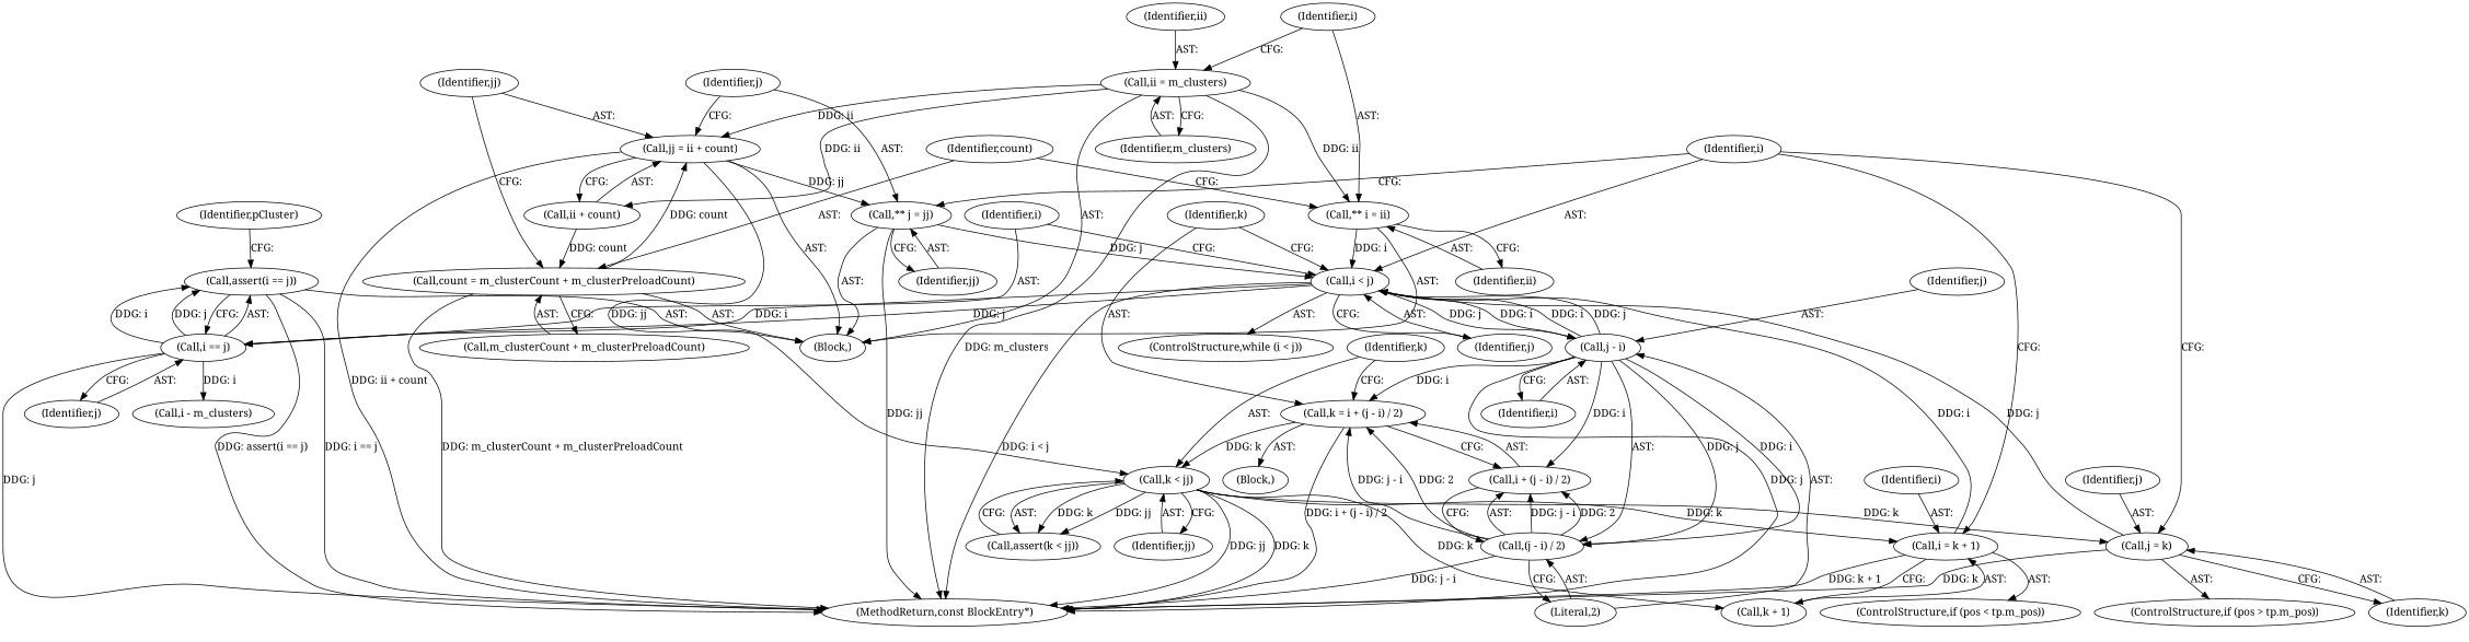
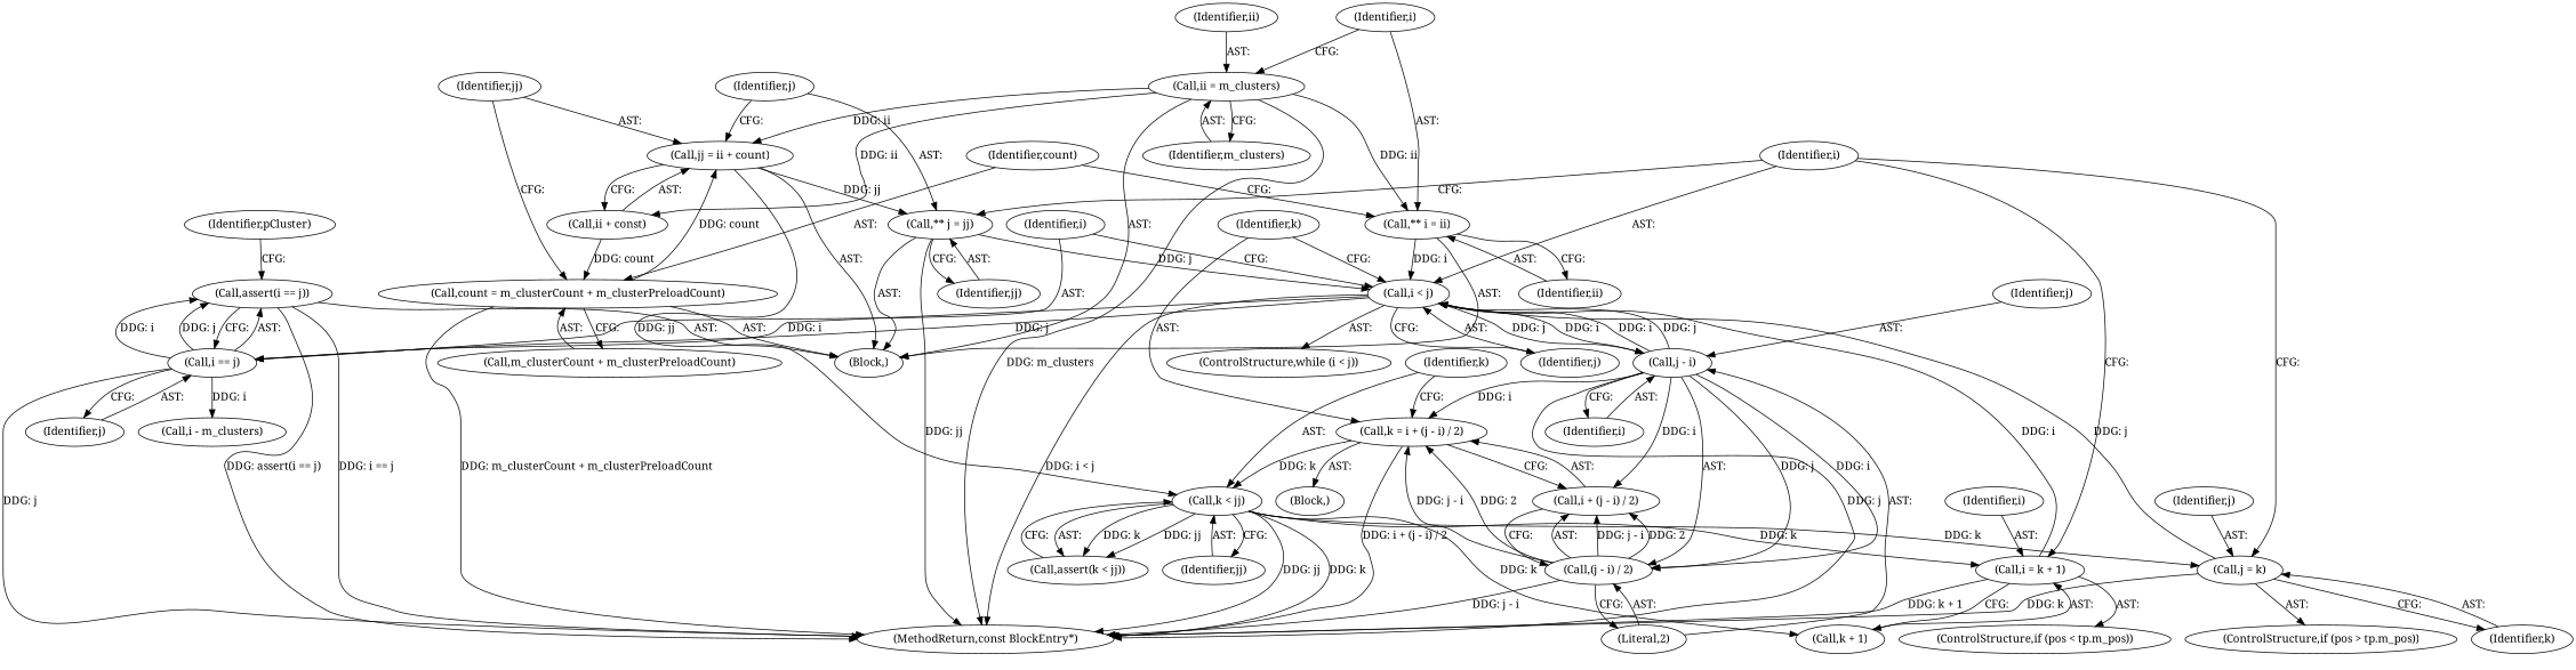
  digraph {
    fontname="Noto Serif"
    node [fontname="Noto Serif"]
    edge [fontname="Noto Serif"]
    n1 [label="(Call,assert(i == j))"]
    n2 [label="(Call,i == j)"]
    n3 [label="(Block,)"]
    n4 [label="(MethodReturn,const BlockEntry*)"]
    n5 [label="(Call,i - m_clusters)"]
    n6 [label="(Identifier,j)"]
    n7 [label="(Call,i < j)"]
    n8 [label="(Call,j - i)"]
    n9 [label="(ControlStructure,while (i < j))"]
    n10 [label="(Identifier,j)"]
    n11 [label="(Call,k = i + (j - i) / 2)"]
    n12 [label="(Call,i + (j - i) / 2)"]
    n13 [label="(Call,(j - i) / 2)"]
    n14 [label="(Identifier,i)"]
    n15 [label="(Call,i = k + 1)"]
    n16 [label="(Call,k + 1)"]
    n17 [label="(ControlStructure,if (pos < tp.m_pos))"]
    n18 [label="(Call,k < jj)"]
    n19 [label="(Call,j = k)"]
    n20 [label="(Call,assert(k < jj))"]
    n21 [label="(Identifier,jj)"]
    n22 [label="(Identifier,k)"]
    n23 [label="(ControlStructure,if (pos > tp.m_pos))"]
    n24 [label="(Block,)"]
    n25 [label="(Literal,2)"]
    n26 [label="(Call,jj = ii + count)"]
    n27 [label="(Call,** j = jj)"]
-   n28 [label="(Call,ii + count)"]
+   n28 [label="(Call,ii + const)"]
    n29 [label="(Identifier,jj)"]
    n30 [label="(Call,count = m_clusterCount + m_clusterPreloadCount)"]
    n31 [label="(Call,ii = m_clusters)"]
    n32 [label="(Call,** i = ii)"]
    n33 [label="(Identifier,m_clusters)"]
    n34 [label="(Identifier,ii)"]
    n35 [label="(Call,m_clusterCount + m_clusterPreloadCount)"]
    n36 [label="(Identifier,j)"]
    n37 [label="(Identifier,jj)"]
    n38 [label="(Identifier,i)"]
    n39 [label="(Identifier,i)"]
    n40 [label="(Identifier,ii)"]
    n41 [label="(Identifier,k)"]
    n42 [label="(Identifier,i)"]
    n43 [label="(Identifier,j)"]
    n44 [label="(Identifier,j)"]
    n45 [label="(Identifier,count)"]
    n46 [label="(Identifier,i)"]
    n47 [label="(Identifier,k)"]
    n48 [label="(Identifier,pCluster)"]
    n1 -> n2 [label="CFG: "]
    n1 -> n3 [label="AST: "]
    n1 -> n4 [label="DDG: assert(i == j)"]
    n1 -> n4 [label="DDG: i == j"]
    n2 -> n1 [label="AST: "]
    n2 -> n1 [label="DDG: i"]
    n2 -> n1 [label="DDG: j"]
    n2 -> n4 [label="DDG: j"]
    n2 -> n5 [label="DDG: i"]
    n2 -> n6 [label="CFG: "]
    n6 -> n2 [label="AST: "]
    n7 -> n2 [label="DDG: i"]
    n7 -> n2 [label="DDG: j"]
    n7 -> n4 [label="DDG: i < j"]
    n7 -> n8 [label="DDG: j"]
    n7 -> n8 [label="DDG: i"]
    n7 -> n9 [label="AST: "]
    n7 -> n10 [label="CFG: "]
    n8 -> n4 [label="DDG: j"]
    n8 -> n7 [label="DDG: i"]
    n8 -> n7 [label="DDG: j"]
    n8 -> n11 [label="DDG: i"]
    n8 -> n12 [label="DDG: i"]
    n8 -> n13 [label="AST: "]
    n8 -> n13 [label="DDG: j"]
    n8 -> n13 [label="DDG: i"]
    n8 -> n14 [label="CFG: "]
    n10 -> n7 [label="AST: "]
    n11 -> n4 [label="DDG: i + (j - i) / 2"]
    n11 -> n12 [label="CFG: "]
    n11 -> n18 [label="DDG: k"]
    n11 -> n24 [label="AST: "]
    n12 -> n11 [label="AST: "]
    n12 -> n13 [label="CFG: "]
    n13 -> n4 [label="DDG: j - i"]
    n13 -> n11 [label="DDG: j - i"]
    n13 -> n11 [label="DDG: 2"]
    n13 -> n12 [label="AST: "]
    n13 -> n12 [label="DDG: j - i"]
    n13 -> n12 [label="DDG: 2"]
    n13 -> n25 [label="CFG: "]
    n14 -> n8 [label="AST: "]
    n15 -> n4 [label="DDG: k + 1"]
    n15 -> n7 [label="DDG: i"]
    n15 -> n16 [label="CFG: "]
    n15 -> n17 [label="AST: "]
    n16 -> n15 [label="AST: "]
    n18 -> n4 [label="DDG: jj"]
    n18 -> n4 [label="DDG: k"]
    n18 -> n15 [label="DDG: k"]
    n18 -> n16 [label="DDG: k"]
    n18 -> n19 [label="DDG: k"]
    n18 -> n20 [label="AST: "]
    n18 -> n20 [label="DDG: k"]
    n18 -> n20 [label="DDG: jj"]
    n18 -> n21 [label="CFG: "]
    n19 -> n4 [label="DDG: k"]
    n19 -> n7 [label="DDG: j"]
    n19 -> n22 [label="CFG: "]
    n19 -> n23 [label="AST: "]
    n20 -> n18 [label="CFG: "]
    n21 -> n18 [label="AST: "]
    n22 -> n19 [label="AST: "]
    n25 -> n8 [label="AST: "]
    n25 -> n13 [label="AST: "]
    n26 -> n3 [label="AST: "]
-   n26 -> n4 [label="DDG: ii + count"]
    n26 -> n18 [label="DDG: jj"]
    n26 -> n27 [label="DDG: jj"]
    n26 -> n28 [label="CFG: "]
    n27 -> n3 [label="AST: "]
    n27 -> n4 [label="DDG: jj"]
    n27 -> n7 [label="DDG: j"]
    n27 -> n29 [label="CFG: "]
    n28 -> n26 [label="AST: "]
    n28 -> n30 [label="DDG: count"]
    n29 -> n27 [label="AST: "]
    n30 -> n3 [label="AST: "]
    n30 -> n4 [label="DDG: m_clusterCount + m_clusterPreloadCount"]
    n30 -> n26 [label="DDG: count"]
    n30 -> n35 [label="CFG: "]
    n31 -> n3 [label="AST: "]
    n31 -> n4 [label="DDG: m_clusters"]
    n31 -> n26 [label="DDG: ii"]
    n31 -> n28 [label="DDG: ii"]
    n31 -> n32 [label="DDG: ii"]
    n31 -> n33 [label="CFG: "]
    n32 -> n3 [label="AST: "]
    n32 -> n7 [label="DDG: i"]
    n32 -> n34 [label="CFG: "]
    n33 -> n31 [label="AST: "]
    n34 -> n32 [label="AST: "]
    n35 -> n30 [label="AST: "]
    n36 -> n8 [label="AST: "]
    n37 -> n26 [label="AST: "]
    n37 -> n30 [label="CFG: "]
    n38 -> n31 [label="CFG: "]
    n38 -> n32 [label="AST: "]
    n39 -> n7 [label="AST: "]
    n39 -> n15 [label="CFG: "]
    n39 -> n19 [label="CFG: "]
    n39 -> n27 [label="CFG: "]
    n40 -> n31 [label="AST: "]
    n41 -> n7 [label="CFG: "]
    n41 -> n11 [label="AST: "]
    n42 -> n2 [label="AST: "]
    n42 -> n7 [label="CFG: "]
    n43 -> n19 [label="AST: "]
    n44 -> n26 [label="CFG: "]
    n44 -> n27 [label="AST: "]
    n45 -> n30 [label="AST: "]
    n45 -> n32 [label="CFG: "]
    n46 -> n15 [label="AST: "]
    n47 -> n11 [label="CFG: "]
    n47 -> n18 [label="AST: "]
    n48 -> n1 [label="CFG: "]
  }
